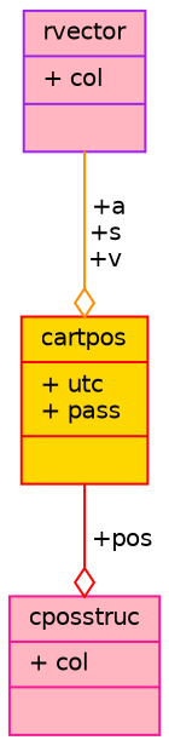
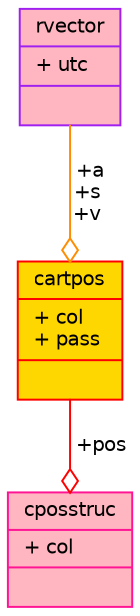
  digraph {
    node [fillcolor=lightpink fontname=Helvetica fontsize=10 shape=record style=filled]
    edge [arrowhead=odiamond fontname=Helvetica fontsize=10 labelfontname=Helvetica labelfontsize=10 style=solid]
    n1 [color=deeppink fontcolor=black height=0.2 label="{cposstruc\n|+ col\l|}" width=0.4]
-   n2 [color=red fillcolor=gold height=0.2 label="{cartpos\n|+ utc\l+ pass\l|}" width=0.4]
-   n3 [color=purple height=0.2 label="{rvector\n|+ col\l|}" width=0.4]
+   n2 [color=red fillcolor=gold height=0.2 label="{cartpos\n|+ col\l+ pass\l|}" width=0.4]
+   n3 [color=purple height=0.2 label="{rvector\n|+ utc\l|}" width=0.4]
    n2 -> n1 [color=red label=" +pos"]
    n3 -> n2 [color=darkorange label=" +a\n+s\n+v"]
  }
